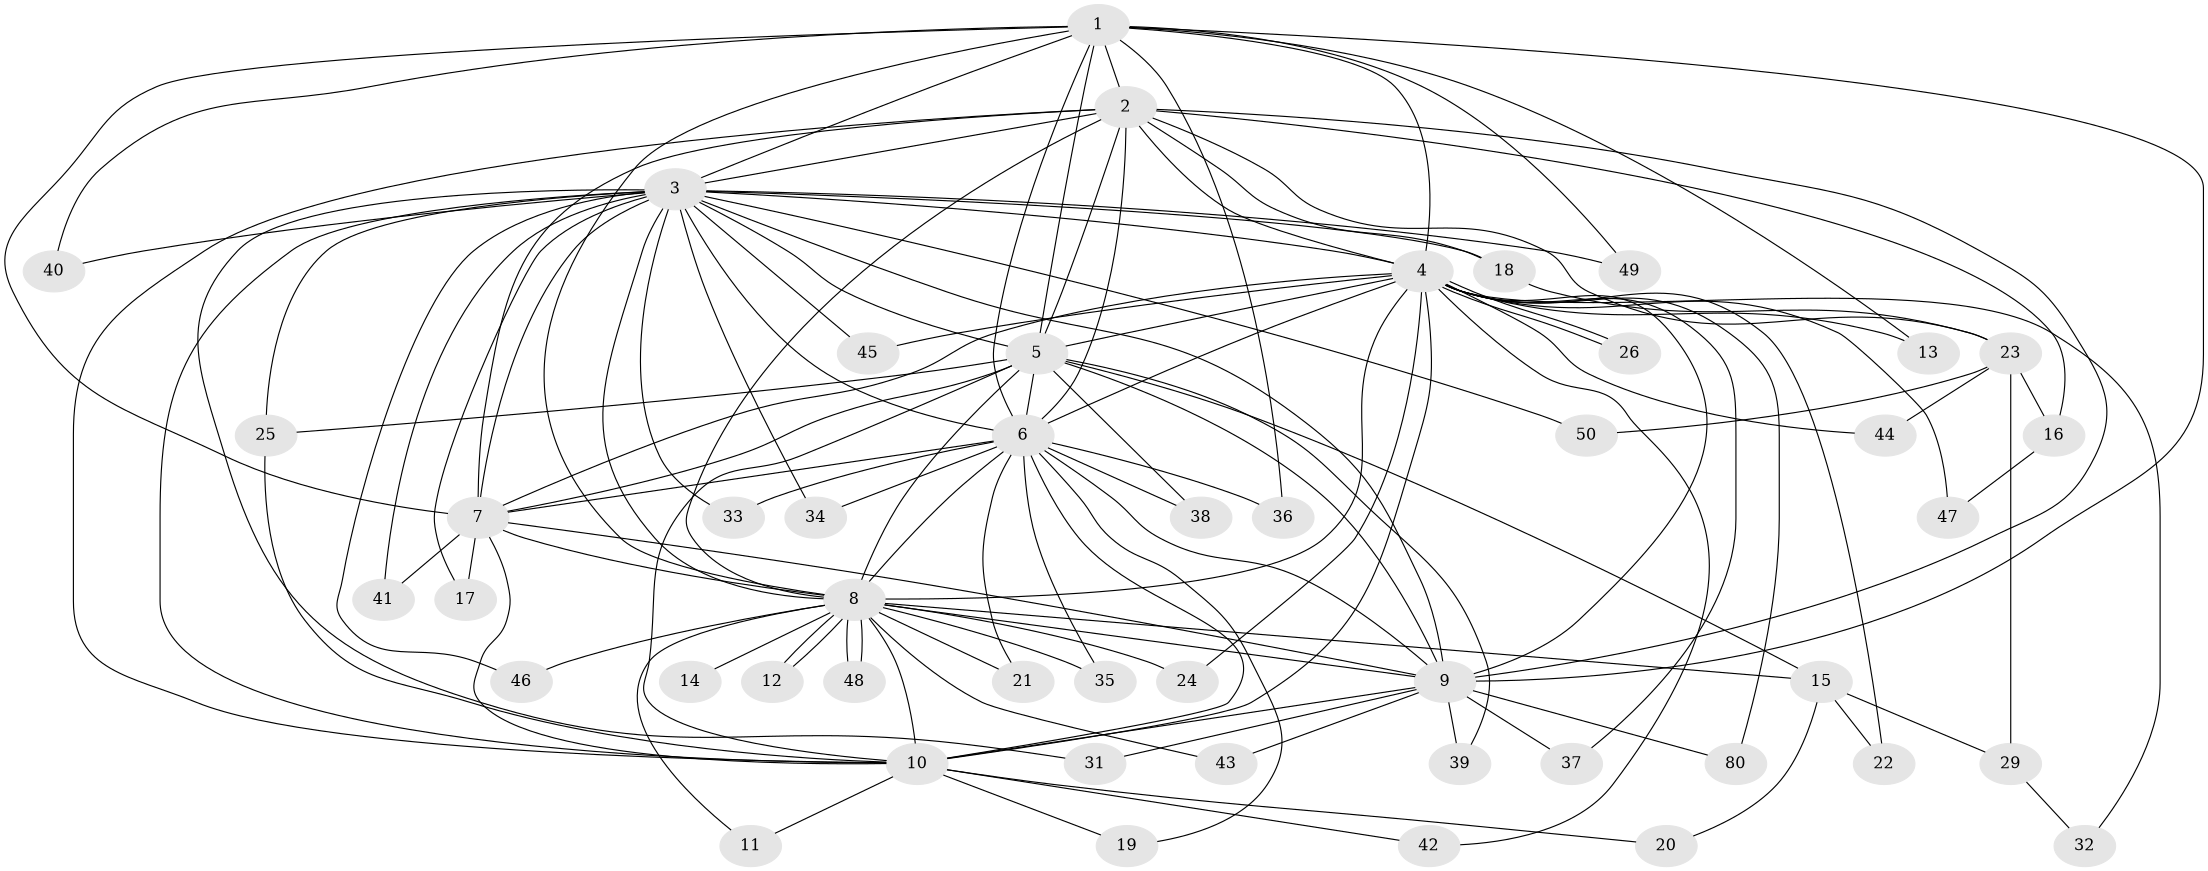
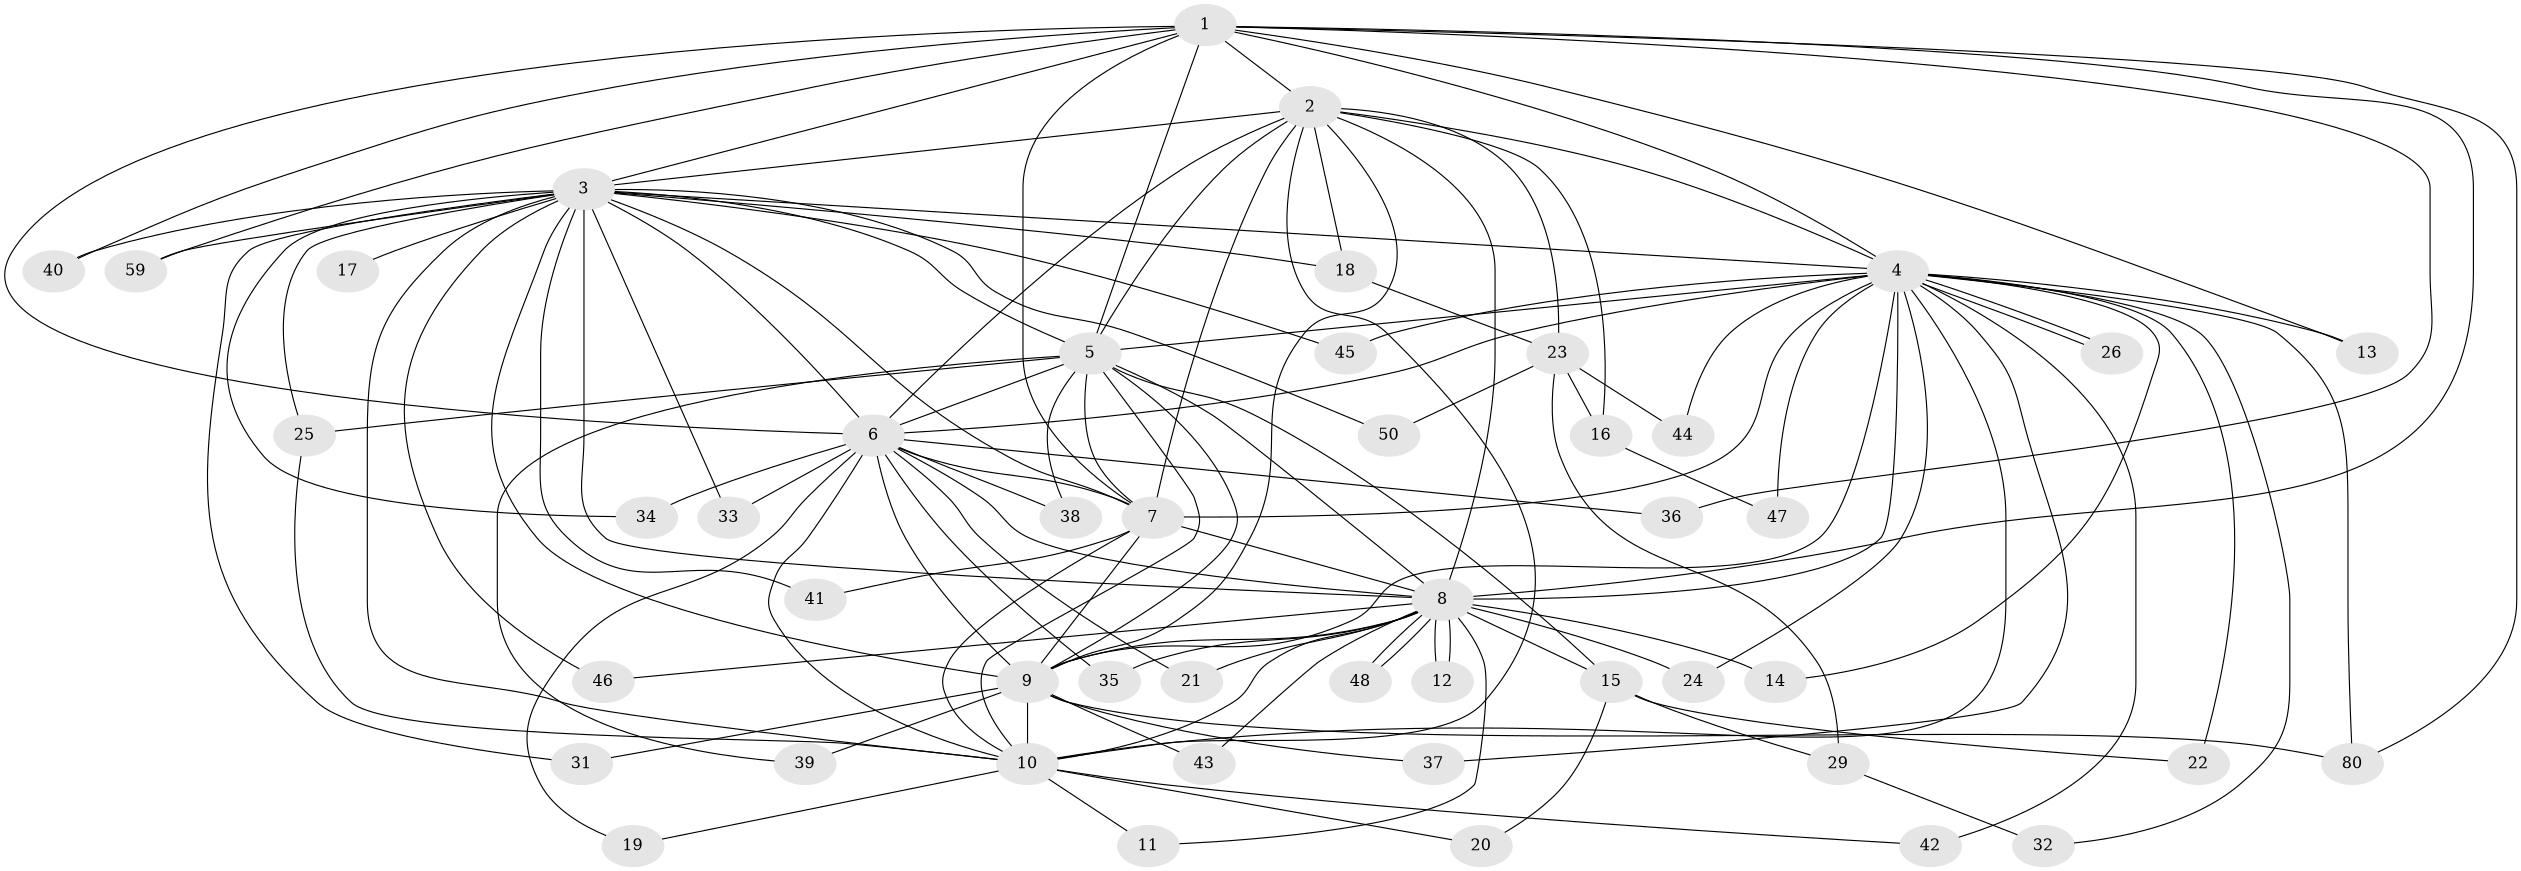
  graph {
    node [color=gray90 style=filled]
    1
    2
    3
    4
    5
    6
    7
    8
    9
    13
    36
    40
-   49
+   49 [label=59]
    10
    16
    18
    23
    17
    25
    31
    33
    34
    41
    45
    46
    50
    14
    22
    24
    26
    n31 [label=80]
    32
    37
    42
    44
    47
    15
    38
    39
    19
    21
    35
    11
    12
    43
    48
    20
    29
    1 -- 2
    1 -- 3
    1 -- 4
    1 -- 5
    1 -- 6
    1 -- 7
    1 -- 8
-   1 -- 9
+   1 -- n31
    1 -- 13
    1 -- 36
    1 -- 40
    1 -- 49
    2 -- 3
    2 -- 4
    2 -- 5
    2 -- 6
    2 -- 7
    2 -- 8
    2 -- 9
    2 -- 10
    2 -- 16
    2 -- 18
    2 -- 23
    3 -- 4
    3 -- 5
    3 -- 6
    3 -- 7
    3 -- 8
    3 -- 9
    3 -- 40
    3 -- 49
    3 -- 10
    3 -- 18
    3 -- 17
    3 -- 25
    3 -- 31
    3 -- 33
    3 -- 34
    3 -- 41
    3 -- 45
    3 -- 46
    3 -- 50
    4 -- 5
    4 -- 6
    4 -- 7
    4 -- 8
    4 -- 9
    4 -- 13
    4 -- 10
    4 -- 45
+   4 -- 14
    4 -- 22
    4 -- 24
    4 -- 26
    4 -- 26
    4 -- n31
    4 -- 32
    4 -- 37
    4 -- 42
    4 -- 44
    4 -- 47
    5 -- 6
    5 -- 7
    5 -- 8
    5 -- 9
    5 -- 10
    5 -- 25
    5 -- 15
    5 -- 38
    5 -- 39
    6 -- 7
    6 -- 8
    6 -- 9
    6 -- 36
    6 -- 10
    6 -- 33
    6 -- 34
    6 -- 38
    6 -- 19
    6 -- 21
    6 -- 35
    7 -- 8
    7 -- 9
    7 -- 10
-   7 -- 17
    7 -- 41
    8 -- 9
    8 -- 10
    8 -- 46
    8 -- 14
    8 -- 24
    8 -- 15
    8 -- 21
    8 -- 35
    8 -- 11
    8 -- 12
    8 -- 12
    8 -- 43
    8 -- 48
    8 -- 48
    9 -- 10
    9 -- 31
    9 -- n31
    9 -- 37
    9 -- 39
    9 -- 43
    10 -- 42
    10 -- 19
    10 -- 11
    10 -- 20
    16 -- 47
    18 -- 23
    23 -- 16
    23 -- 50
    23 -- 44
    23 -- 29
    25 -- 10
    15 -- 22
    15 -- 20
    15 -- 29
    29 -- 32
  }
